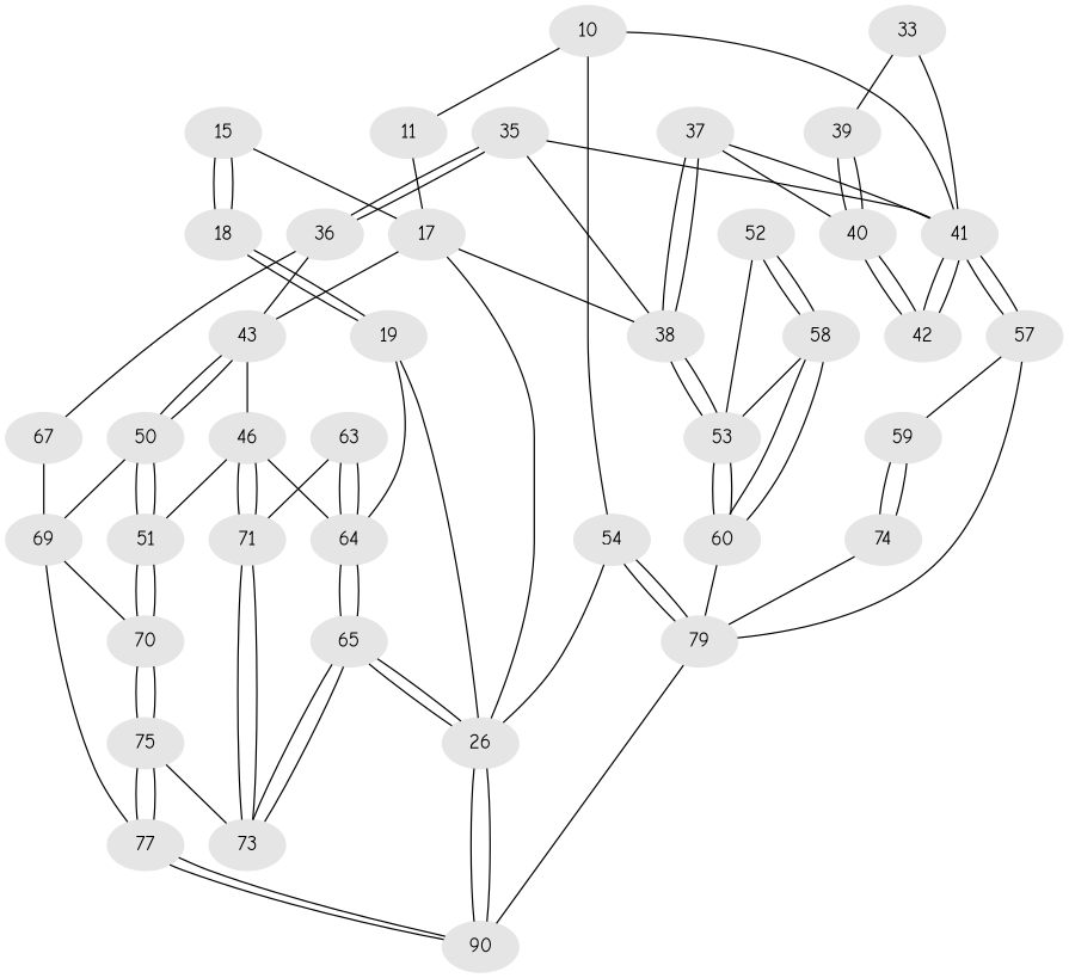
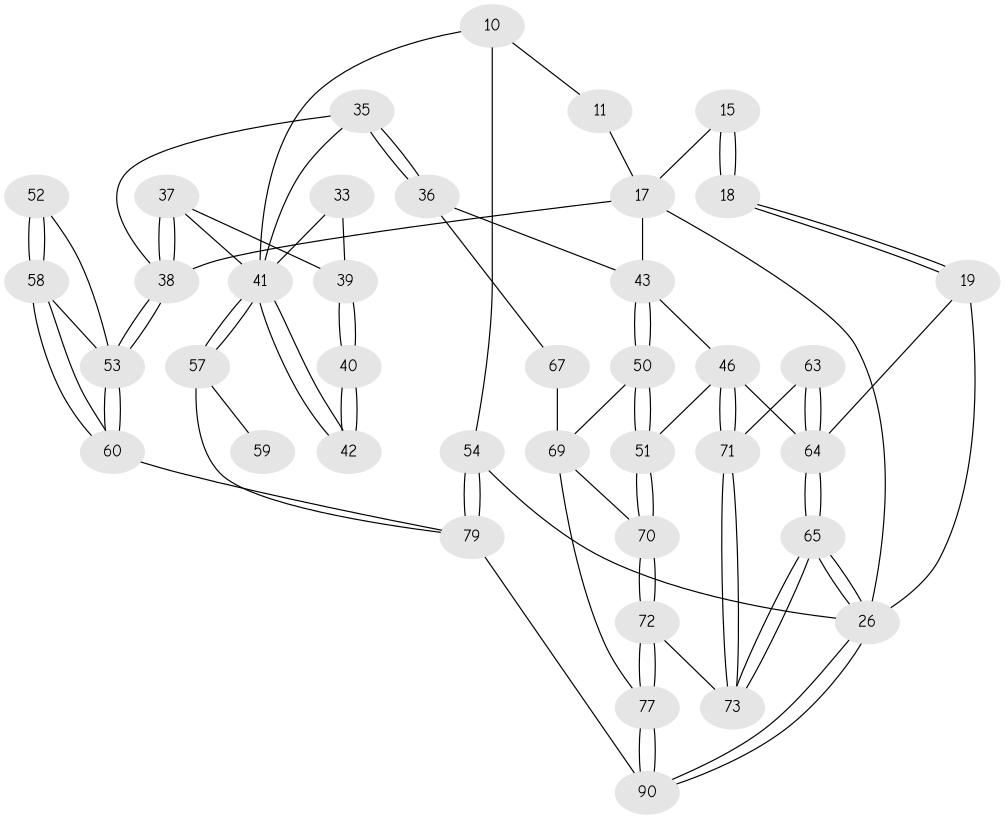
  graph {
    fontname="Comic Neue"
    node [color=gray90 fontname="Comic Neue" style=filled]
    edge [fontname="Comic Neue"]
    10 [super="+9"]
    11 [super="+7"]
    41 [super="+32+21+34"]
    54 [super="+2"]
    17 [super="+16+13"]
    42
    57
    n8 [label=26 super="+3"]
    79 [super="+78+76+75"]
    43 [super="+29"]
    38
    15 [super="+14"]
    18
    19
    35 [super="+23"]
    36
    46 [super="+45+44"]
    50
    n19 [label=90]
    64 [super="+27+26+47"]
    65
    33 [super="+30+31"]
    39
    40
    67 [super="+62"]
    53
    69 [super="+68+49"]
    37
    60
    59
    52
    58
    51
    71
    70
    73
    77
-   72 [label=75]
-   74
+   72
    63
    10 -- 11 [weight=2]
    10 -- 41
    10 -- 54 [weight=2]
    11 -- 17 [weight=2]
    41 -- 42
    41 -- 42
    41 -- 57
    41 -- 57
    54 -- n8 [weight=2]
    54 -- 79 [weight=2]
    54 -- 79
    17 -- n8
    17 -- 43 [weight=2]
    17 -- 38
    57 -- 79
    57 -- 59
    n8 -- n19
    n8 -- n19
    79 -- n19
    43 -- 46 [weight=2]
    43 -- 50
    43 -- 50
    38 -- 53
    38 -- 53
    15 -- 17 [weight=2]
    15 -- 18 [weight=2]
    15 -- 18
    18 -- 19
    18 -- 19
    19 -- n8
    19 -- 64
    35 -- 41
    35 -- 38
    35 -- 36
    35 -- 36
    36 -- 43
    36 -- 67
    46 -- 64 [weight=2]
    46 -- 51
    46 -- 71
    46 -- 71
    50 -- 69
    50 -- 51
    50 -- 51
    64 -- 65
    64 -- 65
    65 -- n8
    65 -- n8
    65 -- 73
    65 -- 73
    33 -- 41 [weight=2]
    33 -- 39 [weight=2]
    39 -- 40
    39 -- 40
    40 -- 42
    40 -- 42
    67 -- 69 [weight=2]
    53 -- 60
    53 -- 60
    69 -- 70
    69 -- 77
    37 -- 41
    37 -- 38
    37 -- 38
-   37 -- 40
+   37 -- 39
    60 -- 79
-   59 -- 74
-   59 -- 74
    52 -- 53
    52 -- 58
    52 -- 58
    58 -- 53
    58 -- 60
    58 -- 60
    51 -- 70
    51 -- 70
    71 -- 73
    71 -- 73
    70 -- 72
    70 -- 72
    77 -- n19
    77 -- n19
    72 -- 73
    72 -- 77
    72 -- 77
-   74 -- 79 [weight=2]
    63 -- 64 [weight=2]
    63 -- 64
    63 -- 71
  }
